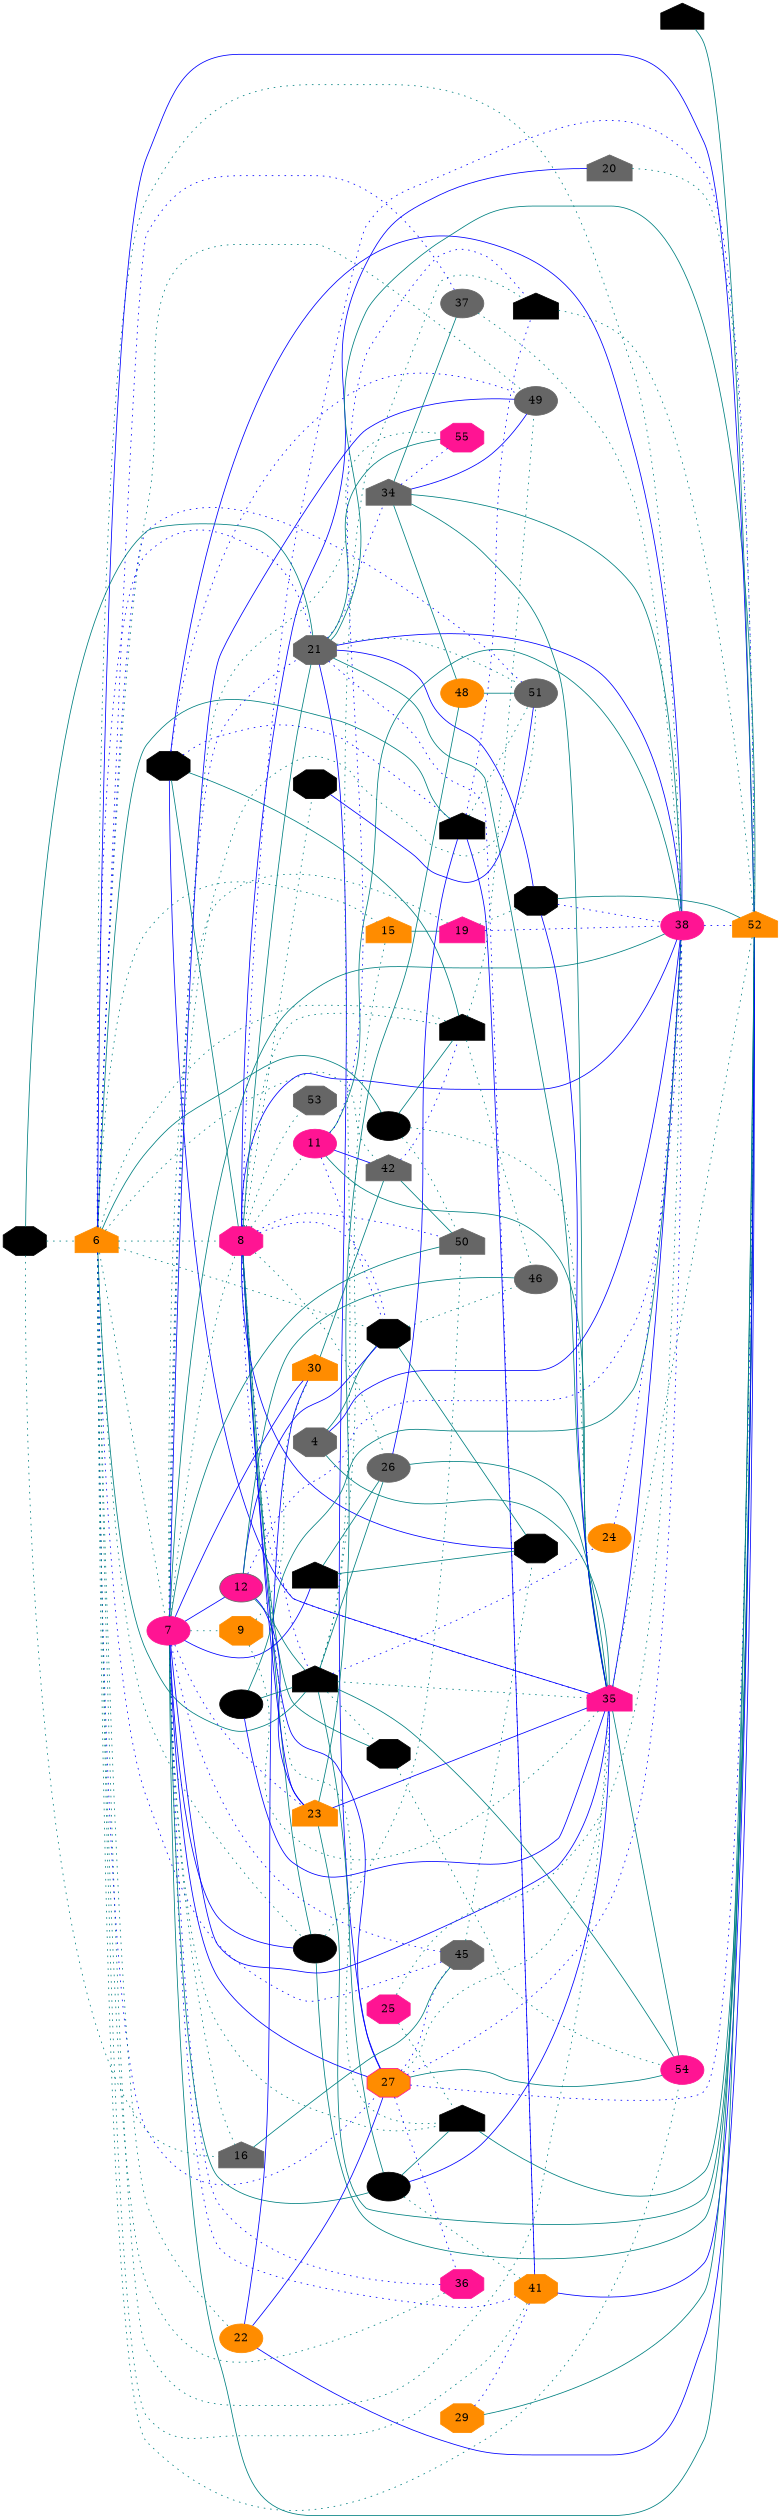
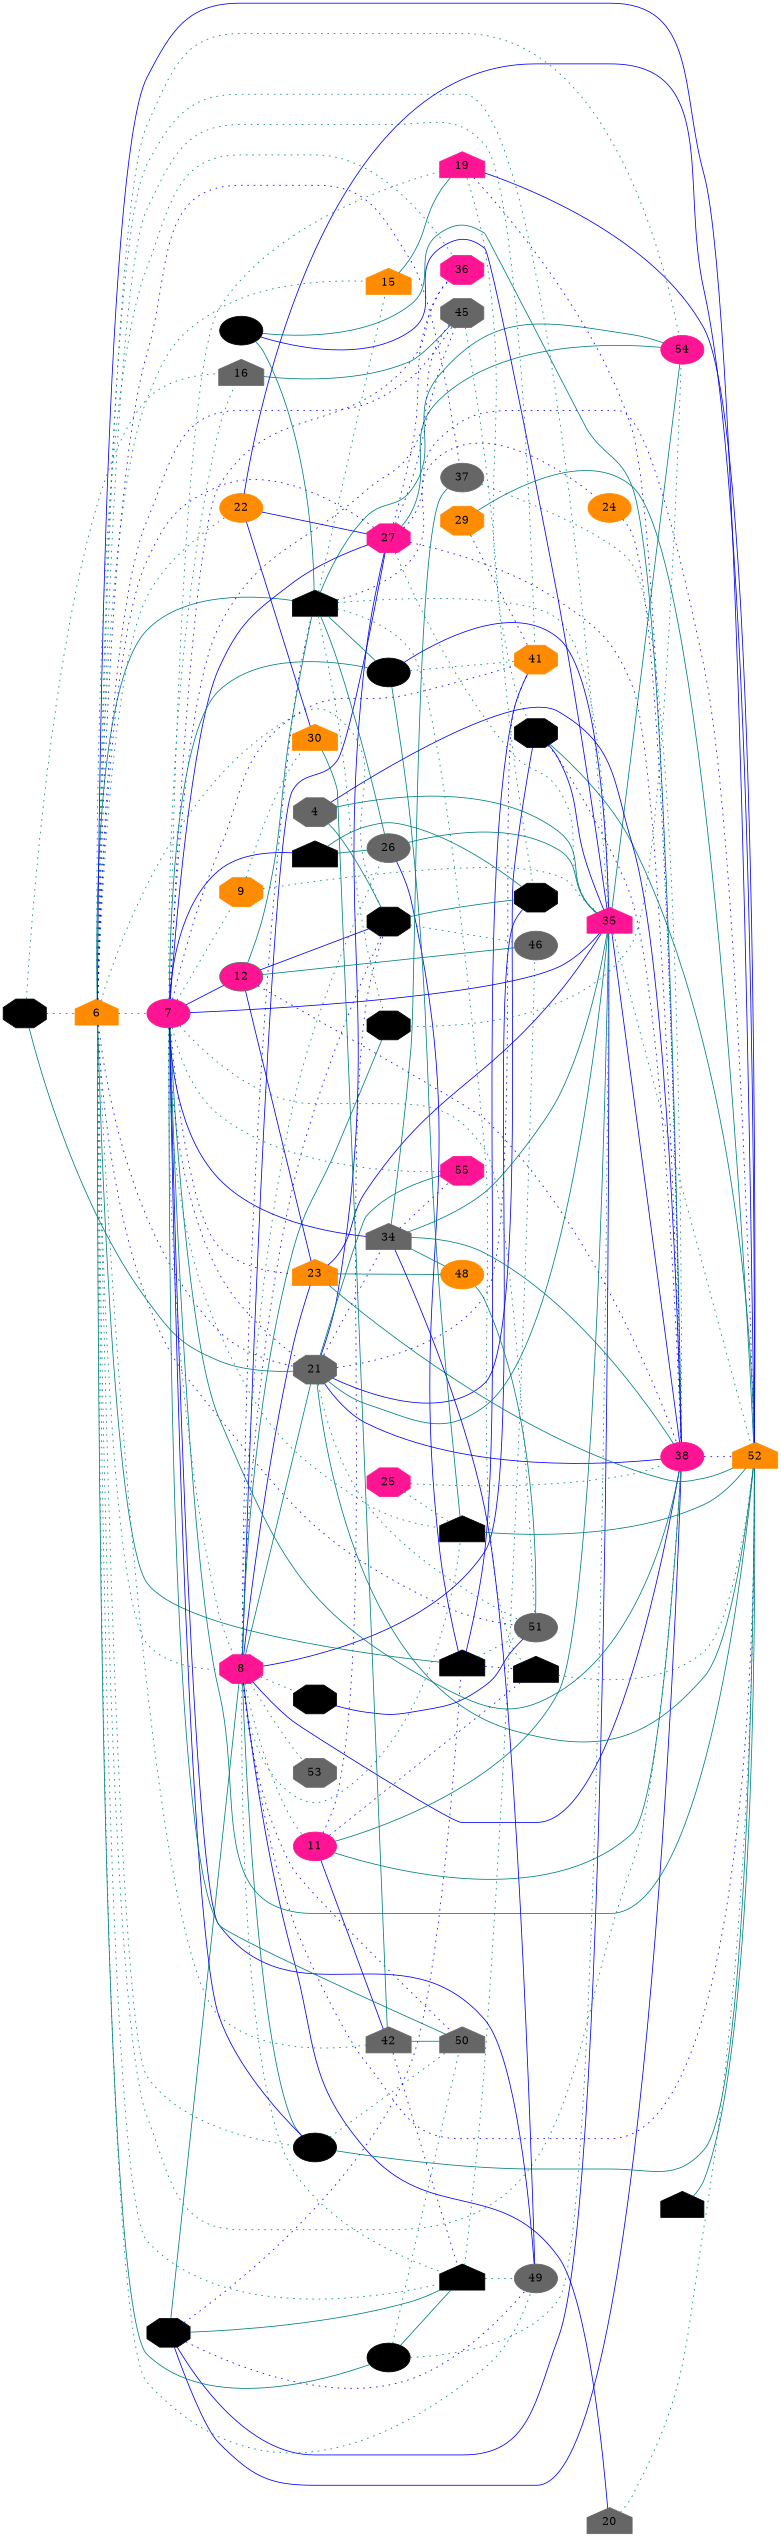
  graph {
    rankdir=LR
    node [color=black shape=octagon style=filled]
    edge [color=teal style=dotted weight=1.0]
    8 [color=deeppink]
    1
    35 [color=deeppink shape=house]
    38 [color=deeppink shape=ellipse]
    39 [shape=house]
    43 [shape=house]
    49 [color=gray40 shape=ellipse]
    21 [color=gray40]
    14 [shape=house]
    28
    52 [color=darkorange shape=house]
-   27 [color=deeppink fillcolor=darkorange]
+   27 [color=deeppink]
    33 [shape=ellipse]
    23 [color=darkorange shape=house]
    44 [shape=house]
    50 [color=gray40 shape=house]
    10
    11 [color=deeppink shape=ellipse]
    18
    20 [color=gray40 shape=house]
    26 [color=gray40 shape=ellipse]
    47
    53 [color=gray40]
    54 [color=deeppink shape=ellipse]
    41 [color=darkorange]
    51 [color=gray40 shape=ellipse]
    40 [shape=house]
    46 [color=gray40 shape=ellipse]
    6 [color=darkorange shape=house]
    2
    16 [color=gray40 shape=house]
    7 [color=deeppink shape=ellipse]
    15 [color=darkorange shape=house]
    22 [color=darkorange shape=ellipse]
    31 [shape=ellipse]
    36 [color=deeppink]
    37 [color=gray40 shape=ellipse]
    42 [color=gray40 shape=house]
    45 [color=gray40]
    34 [color=gray40 shape=house]
    55 [color=deeppink]
    32
    3 [shape=ellipse]
    17 [shape=ellipse]
    24 [color=darkorange shape=ellipse]
    4 [color=gray40]
    5 [shape=house]
    9 [color=darkorange]
    12 [color=gray40 fillcolor=deeppink shape=ellipse]
    13 [shape=house]
    19 [color=deeppink shape=house]
    30 [color=darkorange shape=house]
    48 [color=darkorange shape=ellipse]
    25 [color=deeppink]
    29 [color=darkorange]
-   8 -- 35 [color=blue]
    8 -- 38 [color=blue style=solid weight=2.0]
    8 -- 43
    8 -- 21 [style=solid]
    8 -- 14 [color=blue weight=2.0]
    8 -- 28 [color=blue]
    8 -- 52 [color=blue]
    8 -- 27 [color=blue style=solid]
    8 -- 33 [style=solid]
    8 -- 23 [color=blue style=solid]
    8 -- 44
    8 -- 50 [color=blue]
    8 -- 10
    8 -- 11
    8 -- 18 [style=solid]
    8 -- 20 [color=blue style=solid]
    8 -- 26 [weight=2.0]
    8 -- 47 [color=blue style=solid]
    8 -- 53
    1 -- 8 [style=solid]
    1 -- 35 [color=blue style=solid]
    1 -- 38 [color=blue style=solid]
    1 -- 39 [color=blue]
    1 -- 43 [style=solid]
    1 -- 49 [color=blue]
    35 -- 38 [color=blue style=solid]
    35 -- 52
    35 -- 54 [style=solid]
    38 -- 52 [color=blue]
    39 -- 41 [color=blue style=solid]
    39 -- 51
    39 -- 40 [color=blue]
    43 -- 49
    43 -- 46
    21 -- 35 [style=solid]
    21 -- 38 [color=blue style=solid weight=3.0]
    21 -- 52 [style=solid]
    21 -- 27 [color=blue style=solid weight=2.0]
    21 -- 41 [color=blue]
    21 -- 51
    21 -- 34 [color=blue]
    21 -- 55 [style=solid]
    21 -- 32 [color=blue style=solid]
    14 -- 35
    14 -- 18
    14 -- 26 [style=solid]
    14 -- 54 [style=solid]
    14 -- 40
    14 -- 15
    14 -- 17 [style=solid]
    14 -- 24 [color=blue]
    28 -- 47 [style=solid]
    28 -- 46
    27 -- 35
    27 -- 38 [color=blue]
    27 -- 52 [color=blue]
    27 -- 54 [style=solid]
    27 -- 36 [color=blue]
    27 -- 45 [color=blue]
    33 -- 52 [style=solid]
    33 -- 50
    23 -- 35 [color=blue style=solid]
    23 -- 52 [style=solid]
    23 -- 48 [style=solid]
    44 -- 52 [style=solid]
    10 -- 51 [color=blue style=solid]
    11 -- 35 [style=solid]
    11 -- 38 [style=solid]
    11 -- 28 [color=blue]
    11 -- 40 [color=blue]
    11 -- 42 [color=blue style=solid]
    18 -- 54
    20 -- 52
    26 -- 35 [style=solid weight=2.0]
    26 -- 39 [color=blue style=solid]
    40 -- 52
    6 -- 8 [weight=3.0]
    6 -- 35 [weight=2.0]
    6 -- 38 [weight=3.0]
    6 -- 39 [style=solid]
    6 -- 43
    6 -- 49
    6 -- 21 [color=blue weight=2.0]
    6 -- 14 [style=solid weight=2.0]
    6 -- 28
    6 -- 52 [color=blue style=solid weight=5.0]
    6 -- 27 [color=blue weight=3.0]
    6 -- 33
    6 -- 54
    6 -- 41
    6 -- 51 [color=blue weight=2.0]
    6 -- 7 [weight=5.0]
    6 -- 15
    6 -- 22
    6 -- 31 [style=solid weight=2.0]
    6 -- 36
    6 -- 37 [color=blue]
    6 -- 42
    6 -- 45 [color=blue]
    2 -- 21 [style=solid]
    2 -- 6
    2 -- 16
    16 -- 45 [style=solid]
    7 -- 8 [weight=3.0]
    7 -- 35 [color=blue style=solid weight=4.0]
    7 -- 38 [style=solid weight=2.0]
    7 -- 49 [color=blue style=solid]
    7 -- 21 [color=blue weight=2.0]
    7 -- 52 [style=solid weight=3.0]
    7 -- 27 [color=blue style=solid weight=2.0]
    7 -- 33 [color=blue style=solid]
    7 -- 23 [color=blue]
    7 -- 44
    7 -- 50 [style=solid]
    7 -- 41 [color=blue]
    7 -- 51
    7 -- 16
    7 -- 36 [color=blue weight=2.0]
    7 -- 45 [color=blue]
-   7 -- 30 [color=blue style=solid]
+   7 -- 34 [color=blue style=solid]
    7 -- 55
    7 -- 17 [style=solid]
    7 -- 9
    7 -- 12 [color=blue style=solid]
    7 -- 13 [color=blue style=solid]
    7 -- 19
    15 -- 19 [style=solid]
    22 -- 52 [color=blue style=solid]
    22 -- 27 [color=blue style=solid]
    22 -- 30 [color=blue style=solid]
    31 -- 35
    31 -- 43 [style=solid]
    31 -- 50
    37 -- 38
    42 -- 43 [color=blue]
    42 -- 50 [style=solid]
    45 -- 47
    34 -- 35 [style=solid]
    34 -- 38 [style=solid weight=2.0]
    34 -- 49 [color=blue style=solid]
    34 -- 37 [style=solid]
    34 -- 55 [color=blue]
    34 -- 48 [style=solid]
    32 -- 35 [color=blue style=solid]
    32 -- 38 [color=blue]
    32 -- 52 [style=solid]
    3 -- 35 [color=blue style=solid]
    3 -- 38 [style=solid]
    3 -- 14 [style=solid]
    17 -- 35 [color=blue style=solid]
    17 -- 44 [style=solid]
    17 -- 41
    24 -- 38 [color=blue]
    4 -- 35 [style=solid]
    4 -- 38 [color=blue style=solid]
    4 -- 28 [style=solid]
    5 -- 52 [style=solid]
    9 -- 35
    9 -- 30
    12 -- 38 [color=blue]
    12 -- 14 [style=solid]
    12 -- 28 [color=blue style=solid]
    12 -- 23 [color=blue style=solid]
    12 -- 46 [style=solid]
    13 -- 26 [style=solid]
    13 -- 47 [style=solid]
    19 -- 38 [color=blue]
-   41 -- 52 [color=blue style=solid]
+   19 -- 52 [color=blue style=solid]
    19 -- 32
    30 -- 42 [style=solid]
    48 -- 51 [style=solid]
    25 -- 38
    25 -- 44
    29 -- 52 [style=solid]
    29 -- 41 [color=blue]
  }
